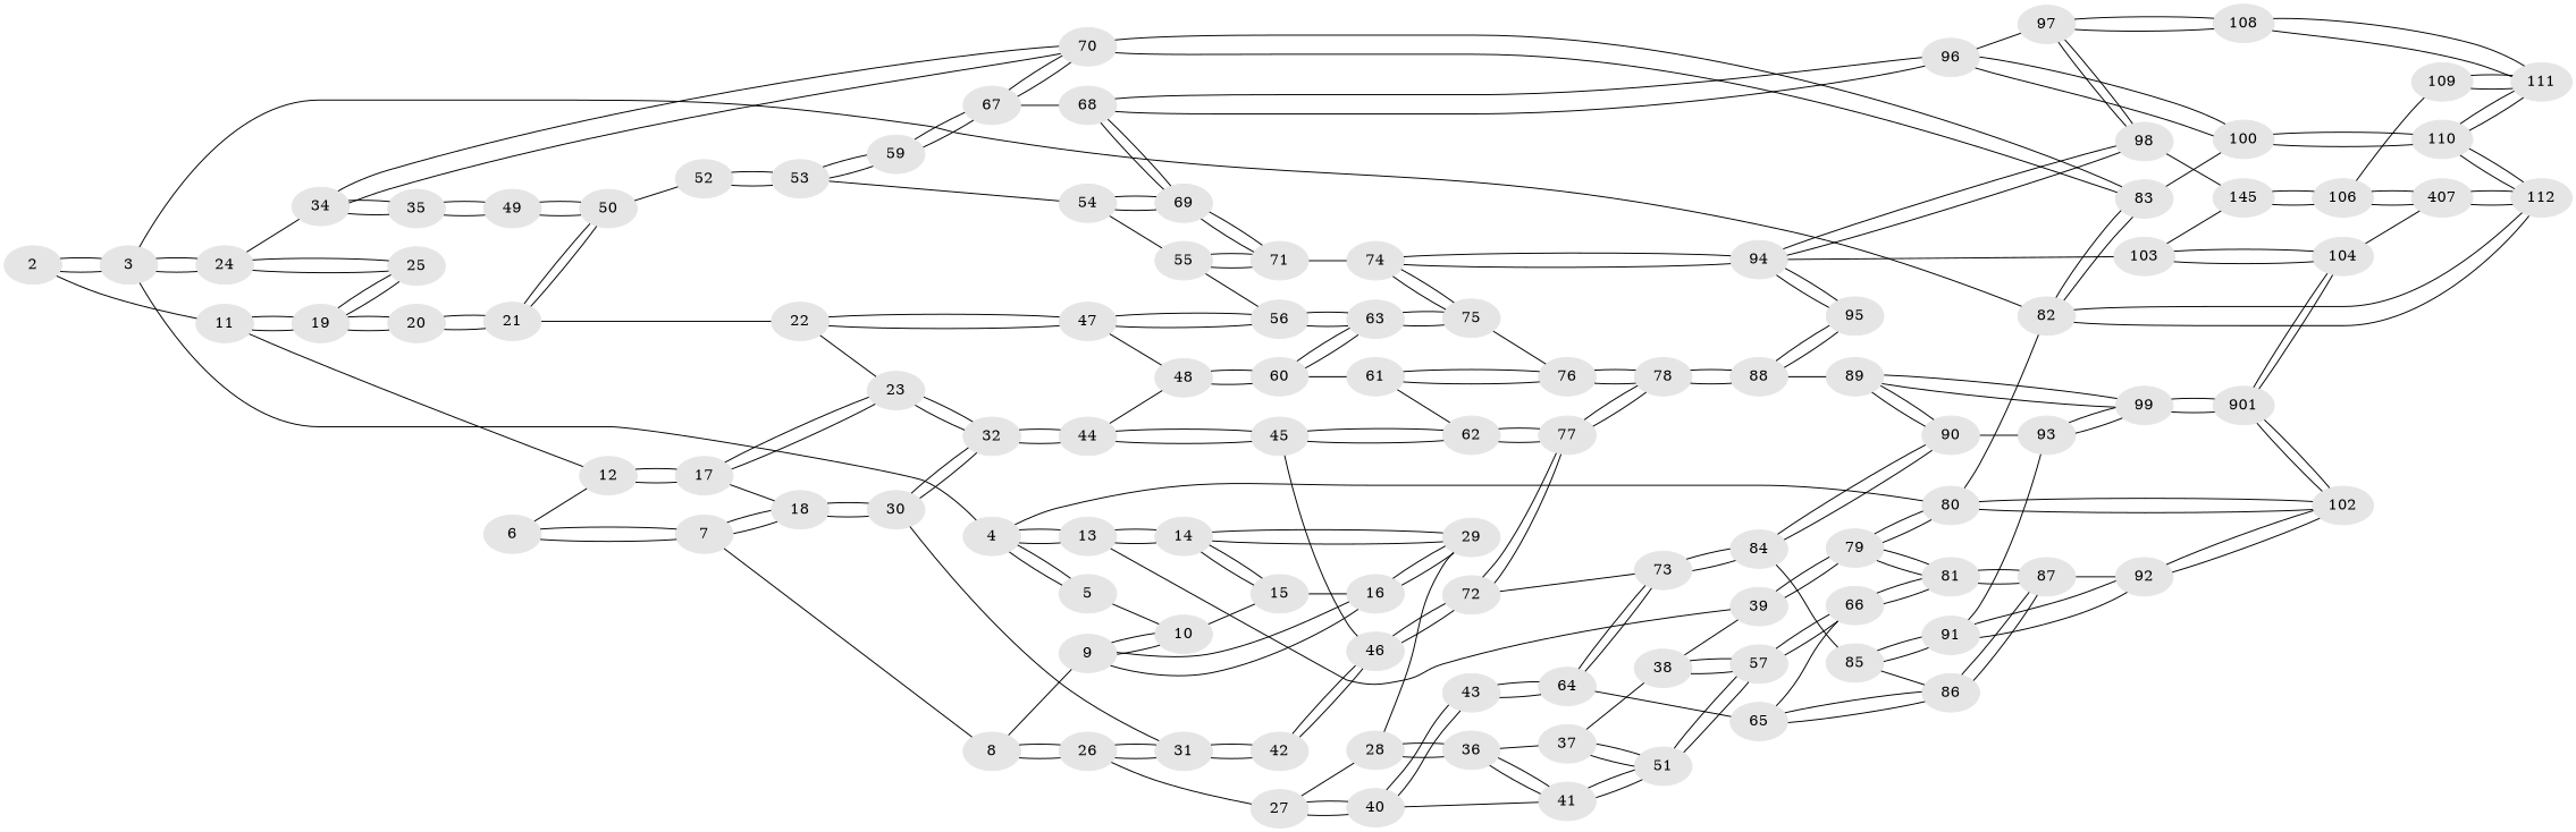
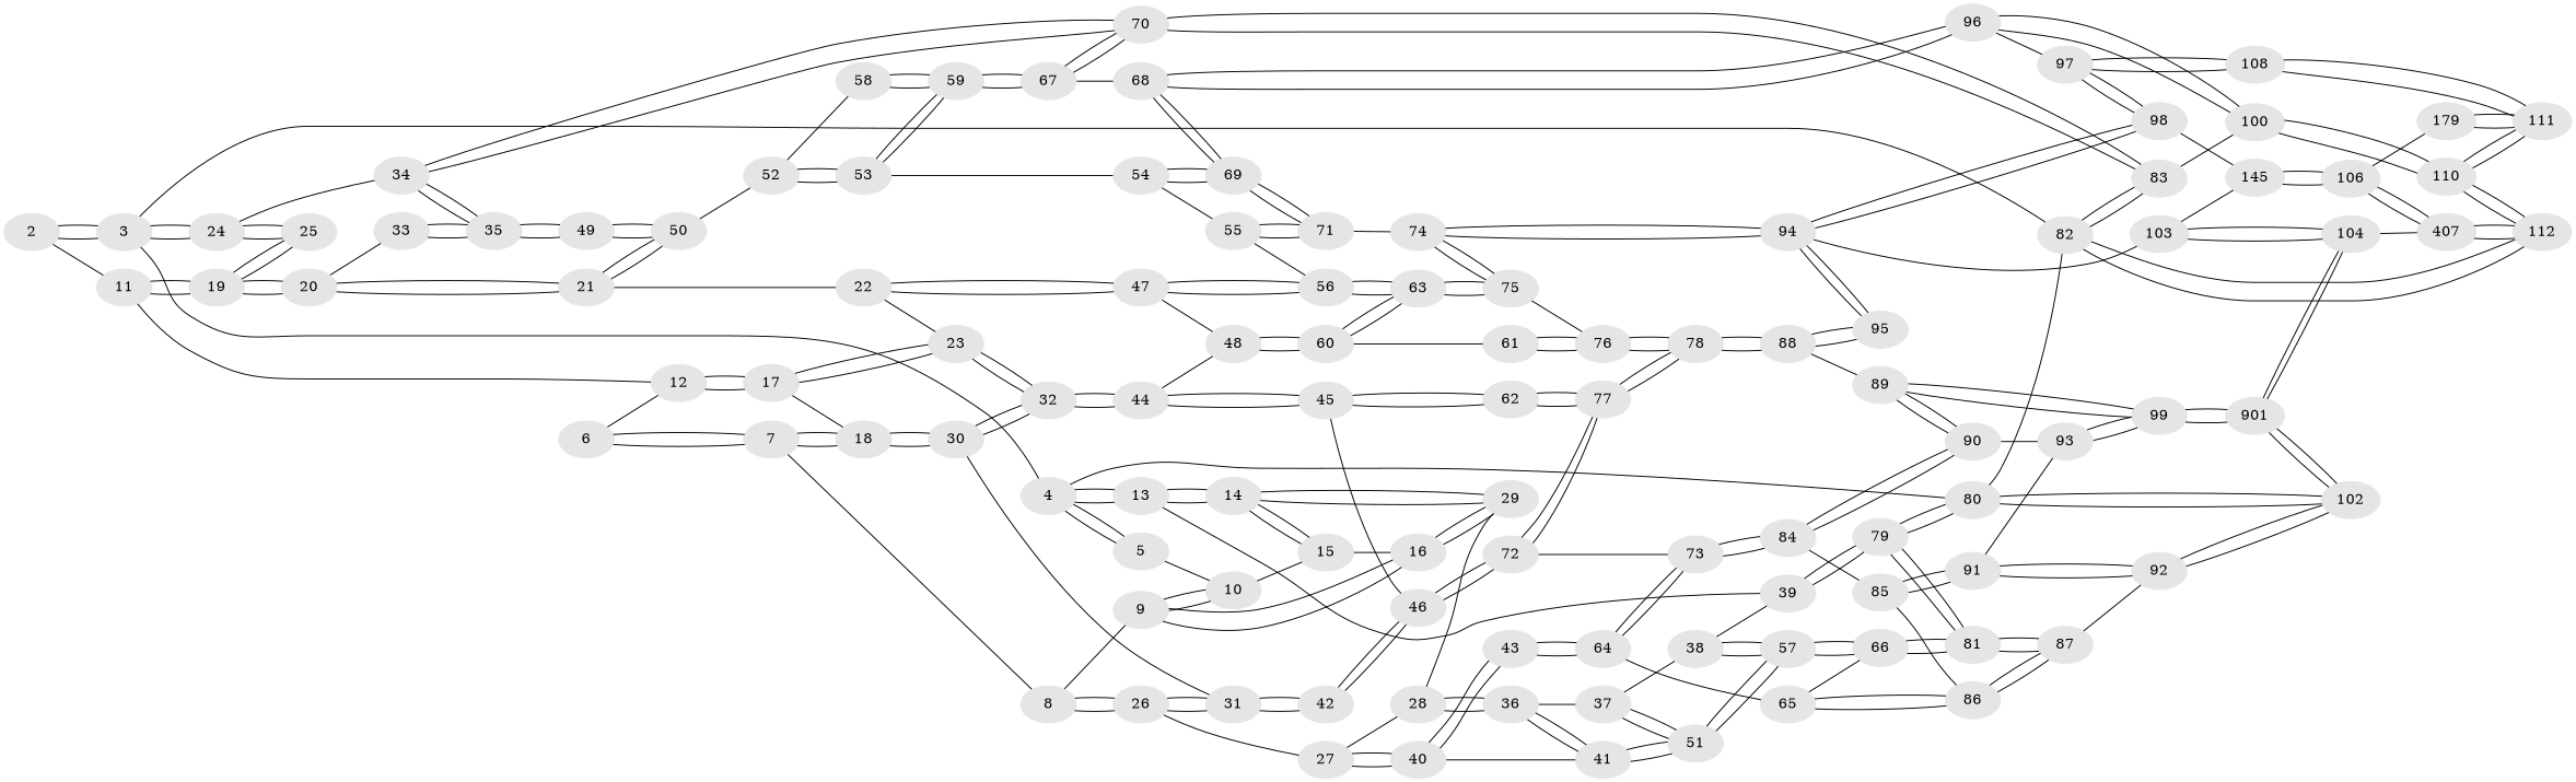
  graph {
    rankdir=LR
    node [color=gray90 style=filled]
    2
    3
    11
    6
    7
    12
    4
    24
    82
    19
    5
    13
    80
    25
    34
    83
    112
    10
    14
    39
    102
    15
    8
    18
    17
    9
    26
    30
    16
    27
    31
    29
    20
    23
    79
    32
    21
+   33
    22
    50
    35
    47
    52
    48
    56
    44
    70
    28
    40
    42
    36
    41
    43
    37
    46
    45
    49
    38
    51
    57
    66
    81
    64
    72
    65
    73
    62
    60
    77
    63
    61
+   58
    59
    53
    54
    55
    69
    67
    71
    74
    75
    68
    76
    78
    86
    84
    87
    96
    100
    97
    94
    85
    90
    95
    98
    103
    88
    89
    92
    110
    91
    93
    99
    n104 [label=901]
    n105 [label=145]
    104
    108
    111
    106
    n110 [label=407]
-   109
+   109 [label=179]
    2 -- 3
    2 -- 3
    2 -- 11
    3 -- 4
    3 -- 24
    3 -- 24
    3 -- 82
    11 -- 12
    11 -- 19
    11 -- 19
    6 -- 7
    6 -- 7
    6 -- 12
    7 -- 8
    7 -- 18
    7 -- 18
    12 -- 17
    12 -- 17
    4 -- 5
    4 -- 5
    4 -- 13
    4 -- 13
    4 -- 80
    24 -- 25
    24 -- 25
    24 -- 34
    82 -- 83
    82 -- 83
    82 -- 112
    82 -- 112
    19 -- 25
    19 -- 25
    19 -- 20
    19 -- 20
    5 -- 10
    13 -- 14
    13 -- 14
    13 -- 39
    80 -- 82
    80 -- 102
    80 -- 102
    34 -- 35
    34 -- 35
    34 -- 70
    34 -- 70
    83 -- 100
    10 -- 15
    14 -- 15
    14 -- 15
    14 -- 29
    14 -- 29
    39 -- 79
    39 -- 79
    15 -- 16
    8 -- 9
    8 -- 26
    8 -- 26
    18 -- 30
    18 -- 30
    17 -- 18
    17 -- 23
    17 -- 23
    9 -- 10
    9 -- 10
    9 -- 16
    9 -- 16
    26 -- 27
    26 -- 31
    26 -- 31
    30 -- 31
    30 -- 32
    30 -- 32
    16 -- 29
    16 -- 29
    27 -- 28
    27 -- 40
    27 -- 40
    31 -- 42
    31 -- 42
    20 -- 21
    20 -- 21
+   20 -- 33
    23 -- 32
    23 -- 32
    79 -- 80
    79 -- 80
    79 -- 81
    79 -- 81
    32 -- 44
    32 -- 44
    21 -- 22
    21 -- 50
    21 -- 50
+   33 -- 35
+   33 -- 35
    22 -- 23
    22 -- 47
    22 -- 47
    50 -- 52
    35 -- 49
    35 -- 49
    47 -- 48
    47 -- 56
    47 -- 56
+   52 -- 58
    52 -- 53
    52 -- 53
    48 -- 60
    48 -- 60
    56 -- 63
    56 -- 63
    44 -- 48
    44 -- 45
    44 -- 45
    70 -- 83
    70 -- 83
    28 -- 29
    28 -- 36
    28 -- 36
    40 -- 41
    40 -- 43
    40 -- 43
    42 -- 46
    42 -- 46
    36 -- 41
    36 -- 41
    36 -- 37
    41 -- 51
    41 -- 51
    43 -- 64
    43 -- 64
    37 -- 38
    37 -- 51
    37 -- 51
    46 -- 72
    46 -- 72
    45 -- 46
    45 -- 62
    45 -- 62
    49 -- 50
    49 -- 50
    38 -- 39
    38 -- 57
    38 -- 57
    51 -- 57
    51 -- 57
    57 -- 66
    57 -- 66
    66 -- 81
    66 -- 81
    81 -- 87
    81 -- 87
    64 -- 65
    64 -- 73
    64 -- 73
    72 -- 73
    72 -- 77
    72 -- 77
    65 -- 66
    65 -- 86
    65 -- 86
    73 -- 84
    73 -- 84
    62 -- 77
    62 -- 77
    60 -- 63
    60 -- 63
    60 -- 61
    77 -- 78
    77 -- 78
    63 -- 75
    63 -- 75
-   61 -- 62
    61 -- 76
    61 -- 76
+   58 -- 59
+   58 -- 59
    59 -- 67
    59 -- 67
    53 -- 59
    53 -- 59
    53 -- 54
    54 -- 55
    54 -- 69
    54 -- 69
    55 -- 56
    55 -- 71
    55 -- 71
    69 -- 71
    69 -- 71
    67 -- 70
    67 -- 70
    67 -- 68
    71 -- 74
    74 -- 75
    74 -- 75
    74 -- 94
    74 -- 94
    75 -- 76
    68 -- 69
    68 -- 69
    68 -- 96
    68 -- 96
    76 -- 78
    76 -- 78
    78 -- 88
    78 -- 88
    86 -- 87
    86 -- 87
    84 -- 85
    84 -- 90
    84 -- 90
    87 -- 92
    96 -- 100
    96 -- 100
    96 -- 97
    100 -- 110
    100 -- 110
    97 -- 98
    97 -- 98
    97 -- 108
    97 -- 108
    94 -- 95
    94 -- 95
    94 -- 98
    94 -- 98
    94 -- 103
    85 -- 86
    85 -- 91
    85 -- 91
    90 -- 93
    98 -- n105
    103 -- n105
    103 -- 104
    103 -- 104
    88 -- 95
    88 -- 95
    88 -- 89
    89 -- 90
    89 -- 90
    89 -- 99
    89 -- 99
    92 -- 102
    92 -- 102
    110 -- 112
    110 -- 112
    110 -- 111
    110 -- 111
    91 -- 92
    91 -- 92
    91 -- 93
    93 -- 99
    93 -- 99
    99 -- n104
    99 -- n104
    n104 -- 102
    n104 -- 102
    n104 -- 104
    n104 -- 104
    n105 -- 106
    n105 -- 106
    104 -- n110
    108 -- 111
    108 -- 111
    106 -- n110
    106 -- n110
    106 -- 109
    n110 -- 112
    n110 -- 112
    109 -- 111
    109 -- 111
  }
